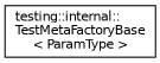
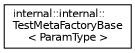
  digraph {
    rankdir=LR
-   n1 [color=black fillcolor=white fontname=Helvetica fontsize=10 height=0.2 label="testing::internal::\lTestMetaFactoryBase\l\< ParamType \>" shape=record style=filled width=0.4]
+   n1 [color=black fillcolor=white fontname=Helvetica fontsize=10 height=0.2 label="internal::internal::\lTestMetaFactoryBase\l\< ParamType \>" shape=record style=filled width=0.4]
  }
